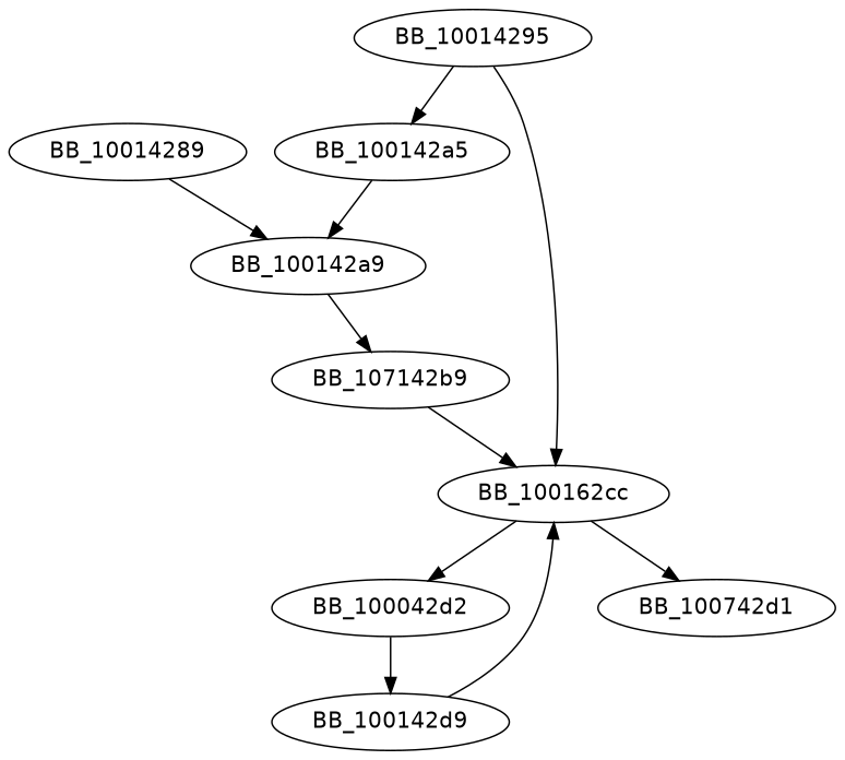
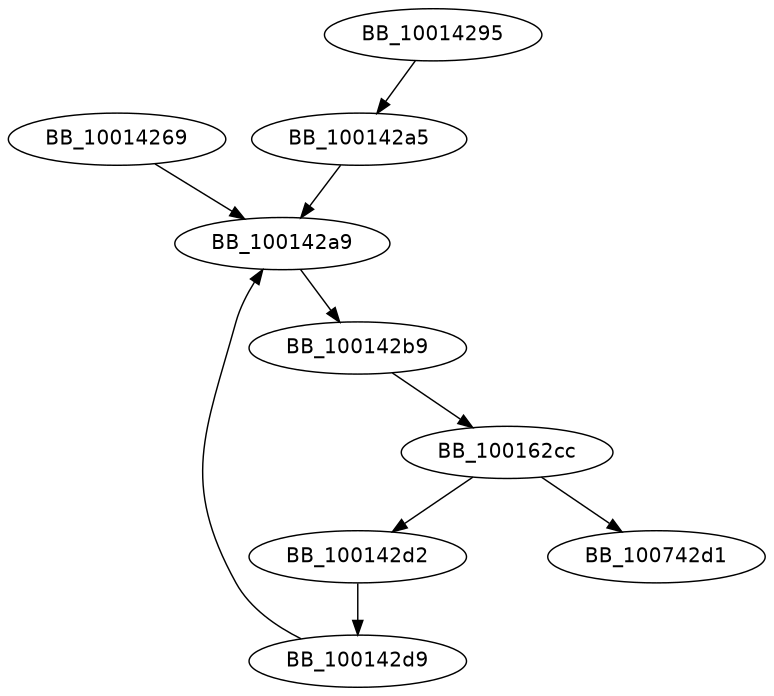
  digraph {
    fontname="DejaVu Sans"
    node [fontname="DejaVu Sans"]
    edge [fontname="DejaVu Sans"]
-   BB_10014289
+   BB_10014289 [label=BB_10014269]
    BB_100142a9
    n3 [label=BB_100142a5]
    BB_10014295
    n5 [label=BB_100162cc]
    n6 [label=BB_100742d1]
-   BB_100142d2 [label=BB_100042d2]
-   BB_100142b9 [label=BB_107142b9]
+   BB_100142d2
+   BB_100142b9
    BB_100142d9
    BB_10014289 -> BB_100142a9
    BB_100142a9 -> BB_100142b9
    n3 -> BB_100142a9
    BB_10014295 -> n3
-   BB_10014295 -> n5
    n5 -> n6
    n5 -> BB_100142d2
    BB_100142d2 -> BB_100142d9
    BB_100142b9 -> n5
-   BB_100142d9 -> n5
+   BB_100142d9 -> BB_100142a9
  }
